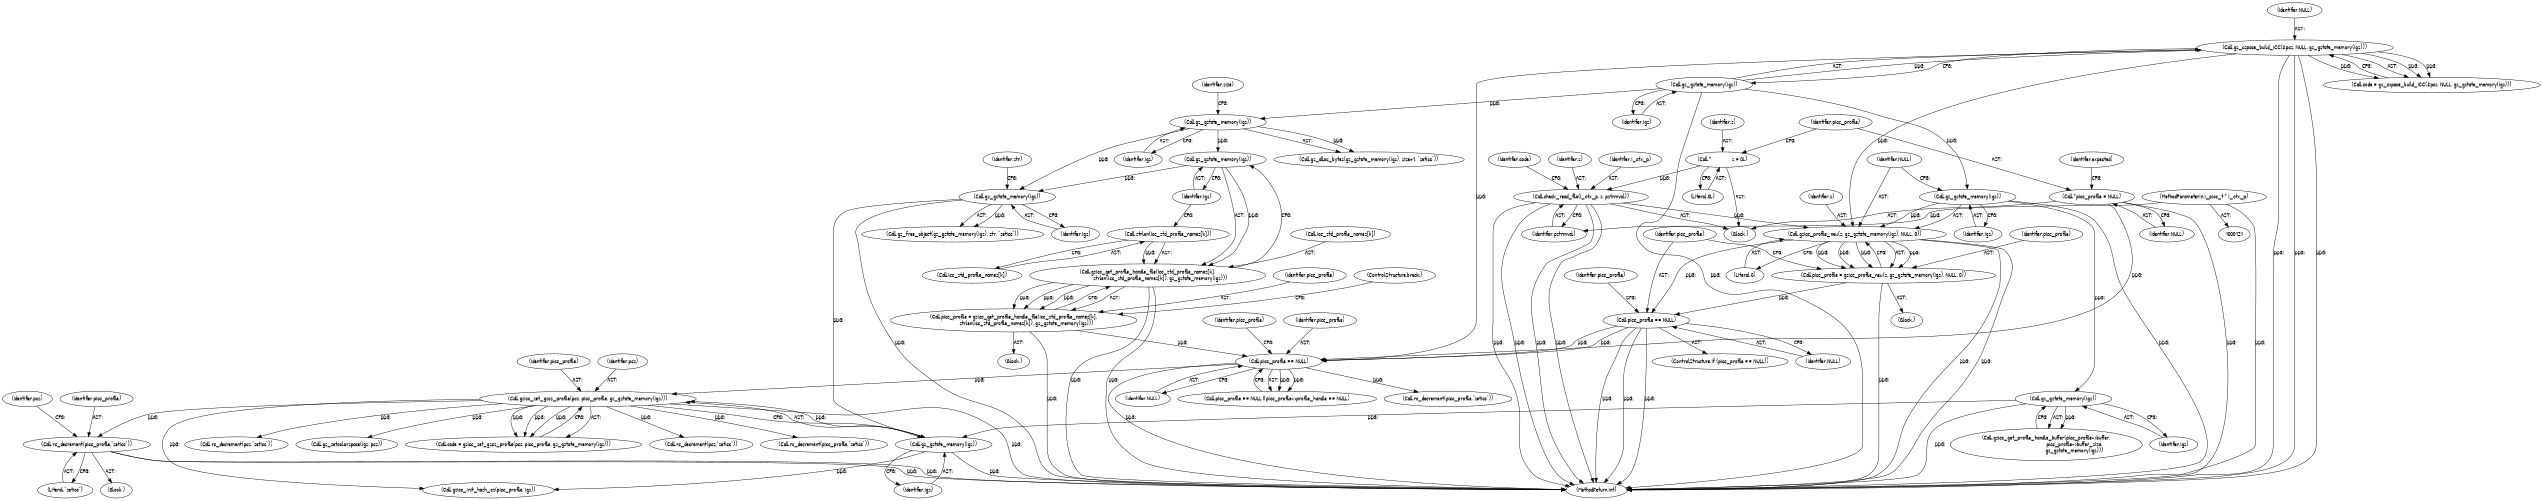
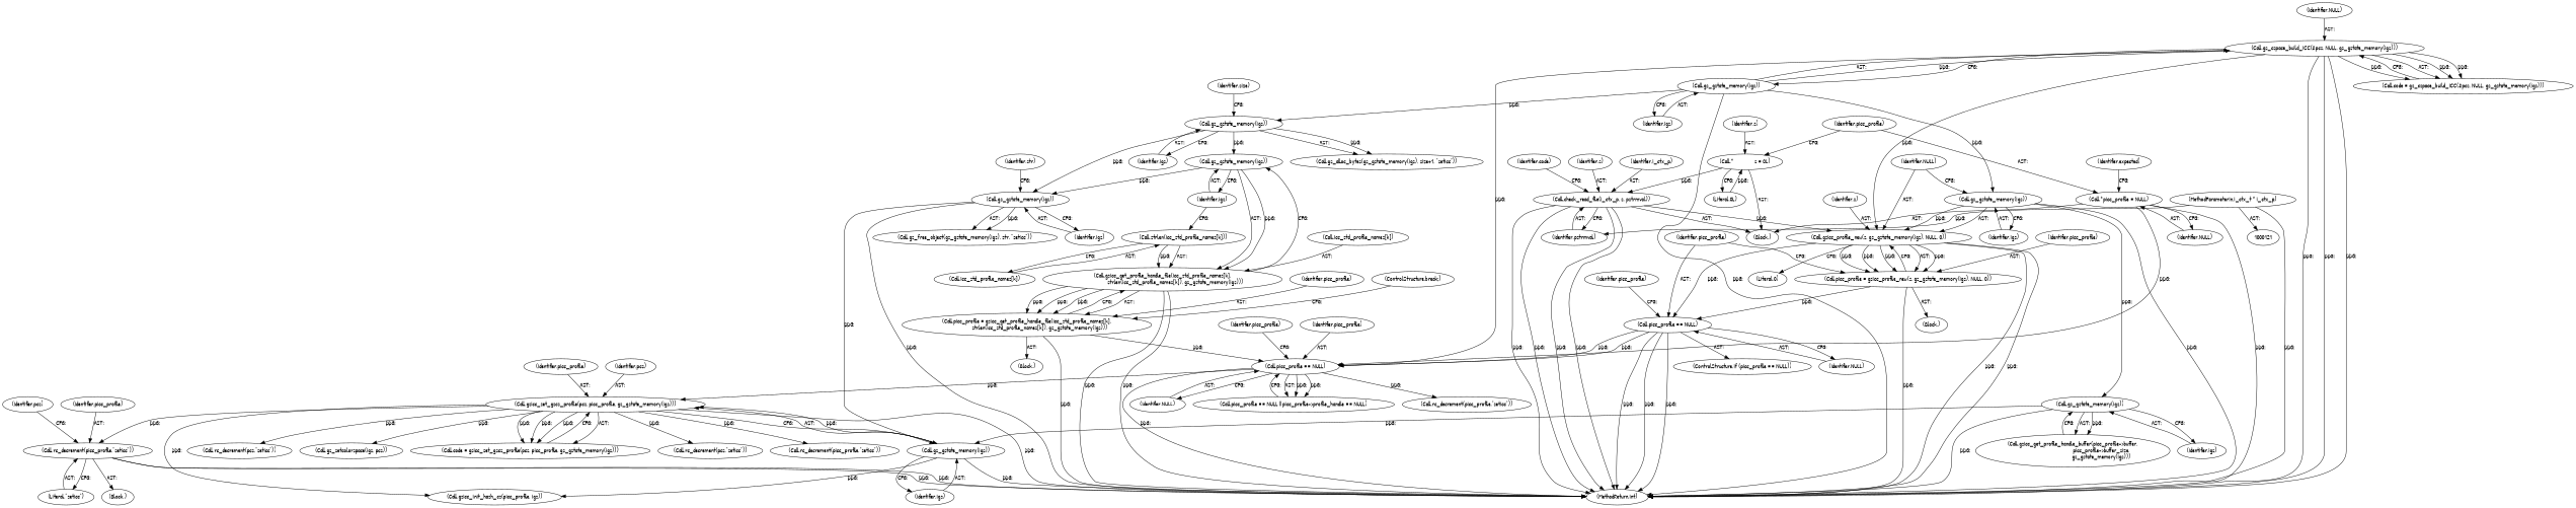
  digraph {
    fontname="Patrick Hand"
    node [fontname="Patrick Hand"]
    edge [fontname="Patrick Hand"]
    n1 [label="(Call,rc_decrement(picc_profile,\"seticc\"))"]
    n2 [label="(Literal,\"seticc\")"]
    n3 [label="(MethodReturn,int)"]
    n4 [label="(Block,)"]
    n5 [label="(Call,gsicc_set_gscs_profile(pcs, picc_profile, gs_gstate_memory(igs)))"]
    n6 [label="(Call,gs_gstate_memory(igs))"]
    n7 [label="(Call,rc_decrement(pcs,\"seticc\"))"]
    n8 [label="(Call,gs_setcolorspace(igs, pcs))"]
    n9 [label="(Call,code = gsicc_set_gscs_profile(pcs, picc_profile, gs_gstate_memory(igs)))"]
    n10 [label="(Call,rc_decrement(pcs,\"seticc\"))"]
    n11 [label="(Call,rc_decrement(picc_profile,\"seticc\"))"]
    n12 [label="(Call,gsicc_init_hash_cs(picc_profile, igs))"]
    n13 [label="(Identifier,igs)"]
    n14 [label="(Call,picc_profile == NULL)"]
    n15 [label="(Identifier,NULL)"]
    n16 [label="(Call,picc_profile == NULL || picc_profile->profile_handle == NULL)"]
    n17 [label="(Call,rc_decrement(picc_profile,\"seticc\"))"]
    n18 [label="(Call,picc_profile = gsicc_get_profile_handle_file(icc_std_profile_names[k],\n                    strlen(icc_std_profile_names[k]), gs_gstate_memory(igs)))"]
    n19 [label="(Call,gsicc_get_profile_handle_file(icc_std_profile_names[k],\n                    strlen(icc_std_profile_names[k]), gs_gstate_memory(igs)))"]
    n20 [label="(Block,)"]
    n21 [label="(Call,gs_gstate_memory(igs))"]
    n22 [label="(Call,gs_gstate_memory(igs))"]
    n23 [label="(Identifier,igs)"]
    n24 [label="(Call,strlen(icc_std_profile_names[k]))"]
    n25 [label="(Call,icc_std_profile_names[k])"]
    n26 [label="(Identifier,igs)"]
    n27 [label="(Call,gs_free_object(gs_gstate_memory(igs), str, \"seticc\"))"]
    n28 [label="(Call,gs_gstate_memory(igs))"]
    n29 [label="(Identifier,igs)"]
    n30 [label="(Call,gs_alloc_bytes(gs_gstate_memory(igs), size+1, \"seticc\"))"]
    n31 [label="(Call,gs_gstate_memory(igs))"]
    n32 [label="(Call,gs_gstate_memory(igs))"]
    n33 [label="(Call,gs_cspace_build_ICC(&pcs, NULL, gs_gstate_memory(igs)))"]
    n34 [label="(Identifier,igs)"]
    n35 [label="(Call,gsicc_profile_new(s, gs_gstate_memory(igs), NULL, 0))"]
    n36 [label="(Call,gs_gstate_memory(igs))"]
    n37 [label="(Identifier,igs)"]
    n38 [label="(Call,code = gs_cspace_build_ICC(&pcs, NULL, gs_gstate_memory(igs)))"]
    n39 [label="(Call,picc_profile == NULL)"]
    n40 [label="(ControlStructure,if (picc_profile == NULL))"]
    n41 [label="(Identifier,NULL)"]
    n42 [label="(Call,picc_profile = gsicc_profile_new(s, gs_gstate_memory(igs), NULL, 0))"]
    n43 [label="(Block,)"]
    n44 [label="(Literal,0)"]
    n45 [label="(Call,check_read_file(i_ctx_p, s, pstrmval))"]
    n46 [label="(Identifier,pstrmval)"]
    n47 [label="(Block,)"]
-   n48 [label="(MethodParameterIn,i_picc_t * i_ctx_p)"]
+   n48 [label="(MethodParameterIn,i_ctx_t * i_ctx_p)"]
    1000121
    n50 [label="(Call,*                s = 0L)"]
    n51 [label="(Literal,0L)"]
    n52 [label="(Call,gsicc_get_profile_handle_buffer(picc_profile->buffer,\n                                            picc_profile->buffer_size,\n                                            gs_gstate_memory(igs)))"]
    n53 [label="(Identifier,igs)"]
    n54 [label="(Call,*picc_profile = NULL)"]
    n55 [label="(Identifier,NULL)"]
    n56 [label="(Identifier,NULL)"]
    n57 [label="(Identifier,i_ctx_p)"]
    n58 [label="(Identifier,pcs)"]
    n59 [label="(Identifier,expected)"]
    n60 [label="(Identifier,picc_profile)"]
    n61 [label="(Identifier,code)"]
    n62 [label="(Identifier,str)"]
    n63 [label="(Identifier,picc_profile)"]
    n64 [label="(Identifier,size)"]
    n65 [label="(Identifier,picc_profile)"]
    n66 [label="(Identifier,picc_profile)"]
    n67 [label="(Identifier,picc_profile)"]
    n68 [label="(Identifier,s)"]
    n69 [label="(Identifier,picc_profile)"]
    n70 [label="(Identifier,s)"]
    n71 [label="(Identifier,s)"]
    n72 [label="(Identifier,picc_profile)"]
    n73 [label="(Identifier,pcs)"]
    n74 [label="(ControlStructure,break;)"]
    n75 [label="(Call,icc_std_profile_names[k])"]
    n76 [label="(Identifier,NULL)"]
    n77 [label="(Identifier,picc_profile)"]
    n78 [label="(Identifier,picc_profile)"]
    n1 -> n2 [label="CFG: "]
    n1 -> n3 [label="DDG: "]
    n1 -> n3 [label="DDG: "]
    n1 -> n4 [label="AST: "]
    n2 -> n1 [label="AST: "]
    n5 -> n1 [label="DDG: "]
    n5 -> n3 [label="DDG: "]
    n5 -> n6 [label="CFG: "]
    n5 -> n7 [label="DDG: "]
    n5 -> n8 [label="DDG: "]
    n5 -> n9 [label="AST: "]
    n5 -> n9 [label="DDG: "]
    n5 -> n9 [label="DDG: "]
    n5 -> n9 [label="DDG: "]
    n5 -> n10 [label="DDG: "]
    n5 -> n11 [label="DDG: "]
    n5 -> n12 [label="DDG: "]
    n6 -> n3 [label="DDG: "]
    n6 -> n5 [label="AST: "]
    n6 -> n5 [label="DDG: "]
    n6 -> n12 [label="DDG: "]
    n6 -> n13 [label="CFG: "]
    n9 -> n5 [label="CFG: "]
    n13 -> n6 [label="AST: "]
    n14 -> n3 [label="DDG: "]
    n14 -> n5 [label="DDG: "]
    n14 -> n15 [label="CFG: "]
    n14 -> n16 [label="AST: "]
    n14 -> n16 [label="DDG: "]
    n14 -> n16 [label="DDG: "]
    n14 -> n17 [label="DDG: "]
    n15 -> n14 [label="AST: "]
    n16 -> n14 [label="CFG: "]
    n18 -> n3 [label="DDG: "]
    n18 -> n14 [label="DDG: "]
    n18 -> n19 [label="CFG: "]
    n18 -> n20 [label="AST: "]
    n19 -> n3 [label="DDG: "]
    n19 -> n3 [label="DDG: "]
    n19 -> n18 [label="AST: "]
    n19 -> n18 [label="DDG: "]
    n19 -> n18 [label="DDG: "]
    n19 -> n18 [label="DDG: "]
    n19 -> n21 [label="CFG: "]
    n21 -> n19 [label="AST: "]
    n21 -> n19 [label="DDG: "]
    n21 -> n22 [label="DDG: "]
    n21 -> n23 [label="CFG: "]
    n22 -> n3 [label="DDG: "]
    n22 -> n6 [label="DDG: "]
    n22 -> n26 [label="CFG: "]
    n22 -> n27 [label="AST: "]
    n22 -> n27 [label="DDG: "]
    n23 -> n21 [label="AST: "]
    n23 -> n24 [label="CFG: "]
    n24 -> n19 [label="AST: "]
    n24 -> n19 [label="DDG: "]
    n24 -> n25 [label="CFG: "]
    n25 -> n24 [label="AST: "]
    n26 -> n22 [label="AST: "]
    n28 -> n21 [label="DDG: "]
    n28 -> n22 [label="DDG: "]
    n28 -> n29 [label="CFG: "]
    n28 -> n30 [label="AST: "]
    n28 -> n30 [label="DDG: "]
    n29 -> n28 [label="AST: "]
    n31 -> n3 [label="DDG: "]
    n31 -> n28 [label="DDG: "]
    n31 -> n32 [label="DDG: "]
    n31 -> n33 [label="AST: "]
    n31 -> n33 [label="DDG: "]
    n31 -> n34 [label="CFG: "]
    n32 -> n3 [label="DDG: "]
    n32 -> n35 [label="AST: "]
    n32 -> n35 [label="DDG: "]
    n32 -> n36 [label="DDG: "]
    n32 -> n37 [label="CFG: "]
    n33 -> n3 [label="DDG: "]
    n33 -> n3 [label="DDG: "]
    n33 -> n3 [label="DDG: "]
    n33 -> n14 [label="DDG: "]
    n33 -> n31 [label="CFG: "]
    n33 -> n35 [label="DDG: "]
    n33 -> n38 [label="AST: "]
    n33 -> n38 [label="DDG: "]
    n33 -> n38 [label="DDG: "]
    n33 -> n38 [label="DDG: "]
    n34 -> n31 [label="AST: "]
    n35 -> n3 [label="DDG: "]
    n35 -> n3 [label="DDG: "]
    n35 -> n39 [label="DDG: "]
    n35 -> n42 [label="AST: "]
    n35 -> n42 [label="DDG: "]
    n35 -> n42 [label="DDG: "]
    n35 -> n42 [label="DDG: "]
    n35 -> n42 [label="DDG: "]
    n35 -> n44 [label="CFG: "]
    n36 -> n3 [label="DDG: "]
    n36 -> n6 [label="DDG: "]
    n36 -> n52 [label="AST: "]
    n36 -> n52 [label="DDG: "]
    n36 -> n53 [label="CFG: "]
    n37 -> n32 [label="AST: "]
    n38 -> n33 [label="CFG: "]
    n39 -> n3 [label="DDG: "]
    n39 -> n3 [label="DDG: "]
    n39 -> n3 [label="DDG: "]
    n39 -> n14 [label="DDG: "]
    n39 -> n14 [label="DDG: "]
    n39 -> n40 [label="AST: "]
    n39 -> n41 [label="CFG: "]
    n41 -> n39 [label="AST: "]
    n42 -> n3 [label="DDG: "]
    n42 -> n35 [label="CFG: "]
    n42 -> n39 [label="DDG: "]
    n42 -> n43 [label="AST: "]
-   n44 -> n35 [label="AST: "]
    n45 -> n3 [label="DDG: "]
    n45 -> n3 [label="DDG: "]
    n45 -> n3 [label="DDG: "]
    n45 -> n3 [label="DDG: "]
    n45 -> n35 [label="DDG: "]
    n45 -> n46 [label="CFG: "]
    n45 -> n47 [label="AST: "]
    n46 -> n45 [label="AST: "]
    n48 -> n3 [label="DDG: "]
    n48 -> n46 [label="DDG: "]
    n48 -> 1000121 [label="AST: "]
    n50 -> n45 [label="DDG: "]
    n50 -> n47 [label="AST: "]
    n50 -> n51 [label="CFG: "]
-   n51 -> n50 [label="AST: "]
+   n51 -> n50 [label="DDG: "]
    n52 -> n36 [label="CFG: "]
    n53 -> n36 [label="AST: "]
    n54 -> n3 [label="DDG: "]
    n54 -> n14 [label="DDG: "]
    n54 -> n47 [label="AST: "]
    n54 -> n55 [label="CFG: "]
    n55 -> n54 [label="AST: "]
    n56 -> n33 [label="AST: "]
    n57 -> n45 [label="AST: "]
    n58 -> n1 [label="CFG: "]
    n59 -> n54 [label="CFG: "]
    n60 -> n39 [label="CFG: "]
    n61 -> n45 [label="CFG: "]
    n62 -> n22 [label="CFG: "]
    n63 -> n39 [label="AST: "]
    n63 -> n42 [label="CFG: "]
    n64 -> n28 [label="CFG: "]
    n65 -> n14 [label="CFG: "]
    n66 -> n5 [label="AST: "]
    n67 -> n18 [label="AST: "]
    n68 -> n35 [label="AST: "]
    n69 -> n42 [label="AST: "]
    n70 -> n45 [label="AST: "]
    n71 -> n50 [label="AST: "]
    n72 -> n1 [label="AST: "]
    n73 -> n5 [label="AST: "]
    n74 -> n18 [label="CFG: "]
    n75 -> n19 [label="AST: "]
    n76 -> n32 [label="CFG: "]
    n76 -> n35 [label="AST: "]
    n77 -> n50 [label="CFG: "]
    n77 -> n54 [label="AST: "]
    n78 -> n14 [label="AST: "]
  }
